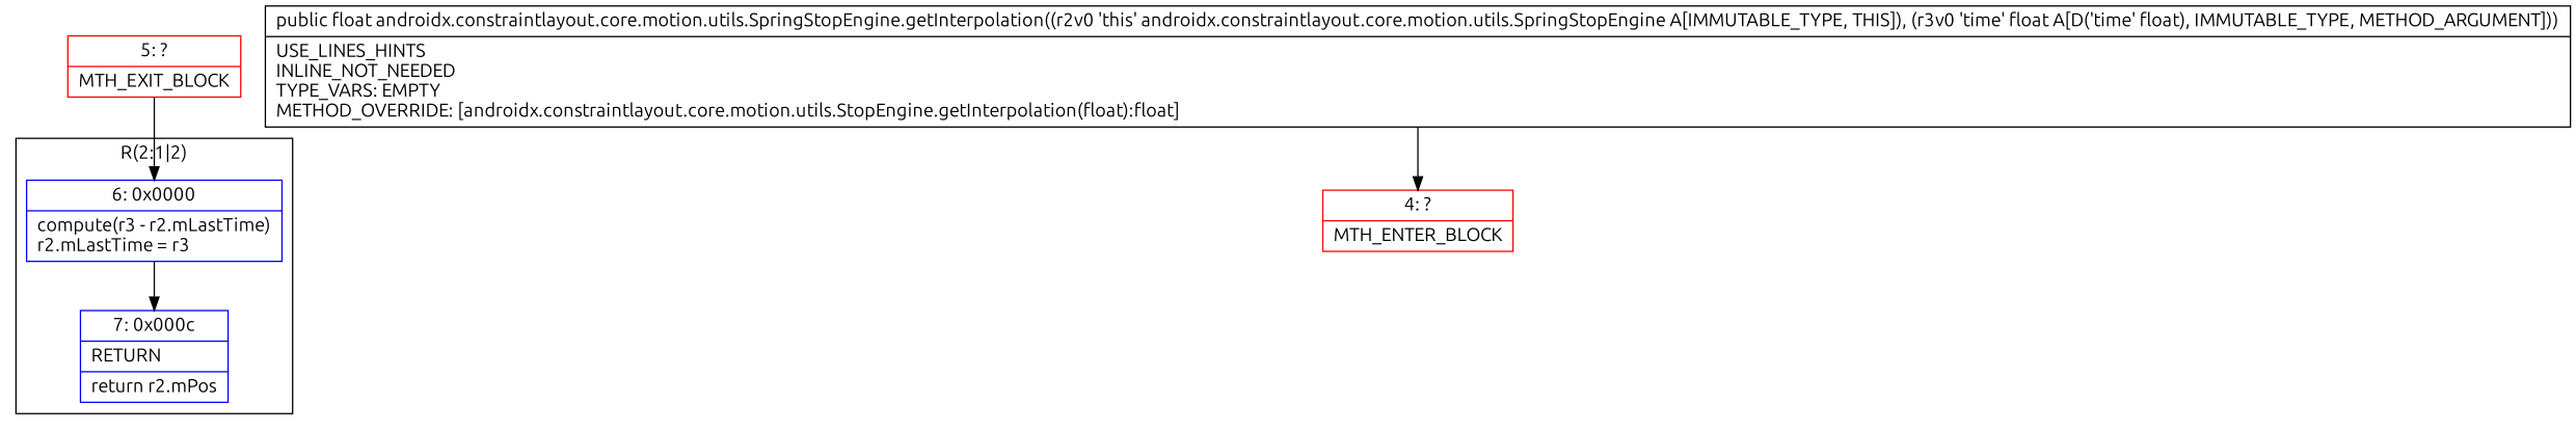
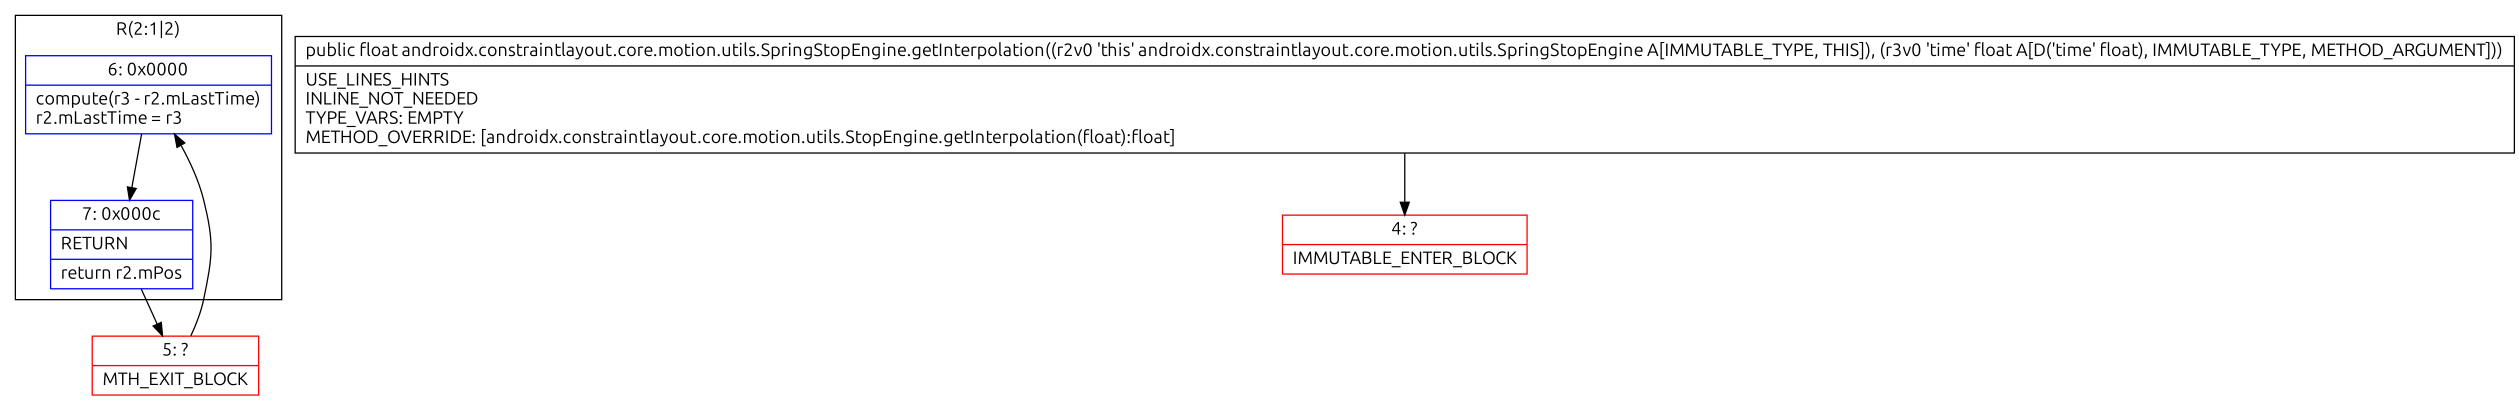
  digraph {
    fontname=Ubuntu
    node [color=blue fontname=Ubuntu shape=record]
    edge [fontname=Ubuntu]
    n1 [label="{6\:\ 0x0000|compute(r3 \- r2.mLastTime)\lr2.mLastTime = r3\l}"]
    n2 [label="{7\:\ 0x000c|RETURN\l|return r2.mPos\l}"]
    n3 [color=red label="{5\:\ ?|MTH_EXIT_BLOCK\l}"]
-   n4 [color=red label="{4\:\ ?|MTH_ENTER_BLOCK\l}"]
+   n4 [color=red label="{4\:\ ?|IMMUTABLE_ENTER_BLOCK\l}"]
    n5 [label="{public float androidx.constraintlayout.core.motion.utils.SpringStopEngine.getInterpolation((r2v0 'this' androidx.constraintlayout.core.motion.utils.SpringStopEngine A[IMMUTABLE_TYPE, THIS]), (r3v0 'time' float A[D('time' float), IMMUTABLE_TYPE, METHOD_ARGUMENT]))  | USE_LINES_HINTS\lINLINE_NOT_NEEDED\lTYPE_VARS: EMPTY\lMETHOD_OVERRIDE: [androidx.constraintlayout.core.motion.utils.StopEngine.getInterpolation(float):float]\l}" color=""]
    subgraph cluster_1 {
      label="R(2:1|2)"
      n1
      n2
    }
    n1 -> n2
+   n2 -> n3
    n3 -> n1
    n5 -> n4
  }
